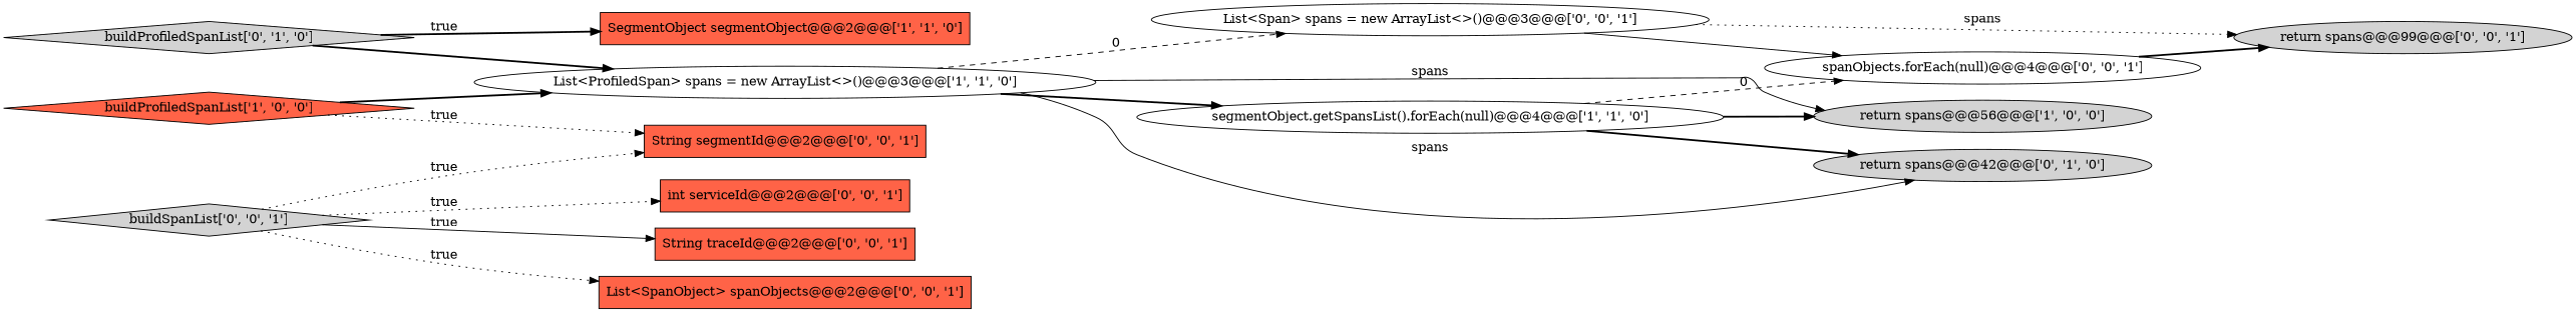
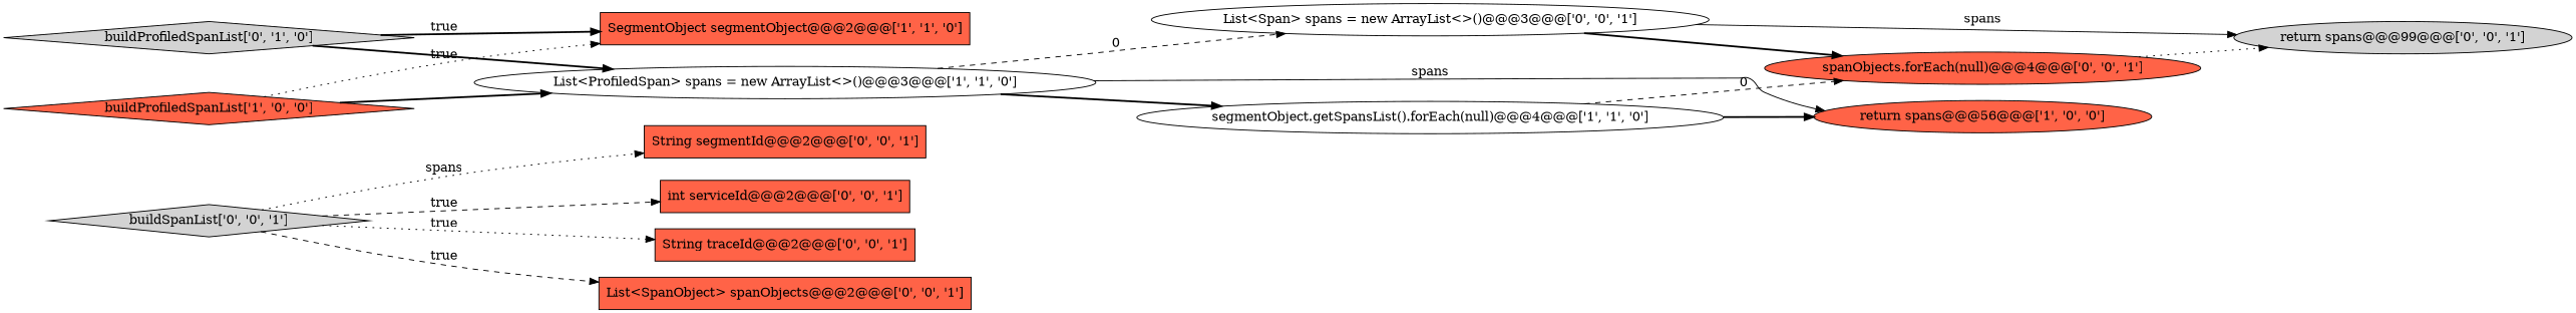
  digraph {
    rankdir=LR
    node [fillcolor=tomato shape=ellipse style=filled]
    edge [style=bold]
-   n1 [fillcolor=white label="spanObjects.forEach(null)@@@4@@@['0', '0', '1']"]
+   n1 [label="spanObjects.forEach(null)@@@4@@@['0', '0', '1']"]
    n2 [fillcolor=lightgray label="return spans@@@99@@@['0', '0', '1']"]
    n3 [fillcolor=lightgray label="buildProfiledSpanList['0', '1', '0']" shape=diamond]
    n4 [label="SegmentObject segmentObject@@@2@@@['1', '1', '0']" shape=box]
    n5 [fillcolor=white label="List<ProfiledSpan> spans = new ArrayList<>()@@@3@@@['1', '1', '0']"]
    n6 [fillcolor=white label="segmentObject.getSpansList().forEach(null)@@@4@@@['1', '1', '0']"]
-   n7 [fillcolor=lightgray label="return spans@@@56@@@['1', '0', '0']"]
-   n8 [fillcolor=lightgray label="return spans@@@42@@@['0', '1', '0']"]
+   n7 [label="return spans@@@56@@@['1', '0', '0']"]
    n9 [fillcolor=white label="List<Span> spans = new ArrayList<>()@@@3@@@['0', '0', '1']"]
    n10 [label="int serviceId@@@2@@@['0', '0', '1']" shape=box]
    n11 [label="String segmentId@@@2@@@['0', '0', '1']" shape=box]
    n12 [label="String traceId@@@2@@@['0', '0', '1']" shape=box]
    n13 [label="buildProfiledSpanList['1', '0', '0']" shape=diamond]
    n14 [label="List<SpanObject> spanObjects@@@2@@@['0', '0', '1']" shape=box]
    n15 [fillcolor=lightgray label="buildSpanList['0', '0', '1']" shape=diamond]
-   n1 -> n2
+   n1 -> n2 [style=dotted]
    n3 -> n4 [label=true]
    n3 -> n5
    n5 -> n6
    n5 -> n7 [label=spans style=solid]
-   n5 -> n8 [label=spans style=solid]
    n5 -> n9 [label=0 style=dashed]
    n6 -> n1 [label=0 style=dashed]
    n6 -> n7
-   n6 -> n8
-   n9 -> n1 [style=solid]
-   n9 -> n2 [label=spans style=dotted]
-   n13 -> n11 [label=true style=dotted]
+   n9 -> n1
+   n9 -> n2 [label=spans style=solid]
+   n13 -> n4 [label=true style=dotted]
    n13 -> n5
-   n15 -> n10 [label=true style=dotted]
-   n15 -> n11 [label=true style=dotted]
-   n15 -> n12 [label=true style=solid]
-   n15 -> n14 [label=true style=dotted]
+   n15 -> n10 [label=true style=dashed]
+   n15 -> n11 [label=spans style=dotted]
+   n15 -> n12 [label=true style=dotted]
+   n15 -> n14 [label=true style=dashed]
  }
